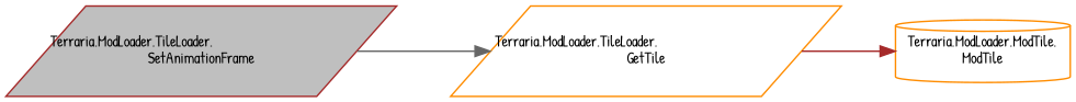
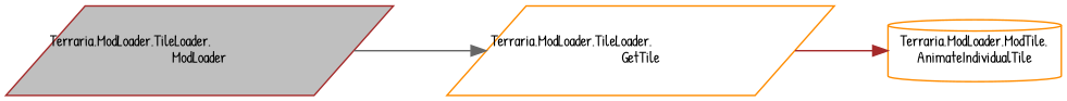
  digraph {
    fontname="Patrick Hand"
    rankdir=LR
    node [color=darkorange fillcolor=white fontname="Patrick Hand" fontsize=10 shape=parallelogram style=filled]
    edge [fontname="Patrick Hand" fontsize=10 labelfontname=Helvetica labelfontsize=10 style=solid]
-   n1 [color=brown fillcolor=grey75 fontcolor=black height=0.2 label="Terraria.ModLoader.TileLoader.\lSetAnimationFrame" width=0.4]
+   n1 [color=brown fillcolor=grey75 fontcolor=black height=0.2 label="Terraria.ModLoader.TileLoader.\lModLoader" width=0.4]
    n2 [height=0.2 label="Terraria.ModLoader.TileLoader.\lGetTile" width=0.4]
-   n3 [height=0.2 label="Terraria.ModLoader.ModTile.\lModTile" shape=cylinder width=0.4]
+   n3 [height=0.2 label="Terraria.ModLoader.ModTile.\lAnimateIndividualTile" shape=cylinder width=0.4]
    n1 -> n2 [color=gray40]
    n2 -> n3 [color=brown]
  }
